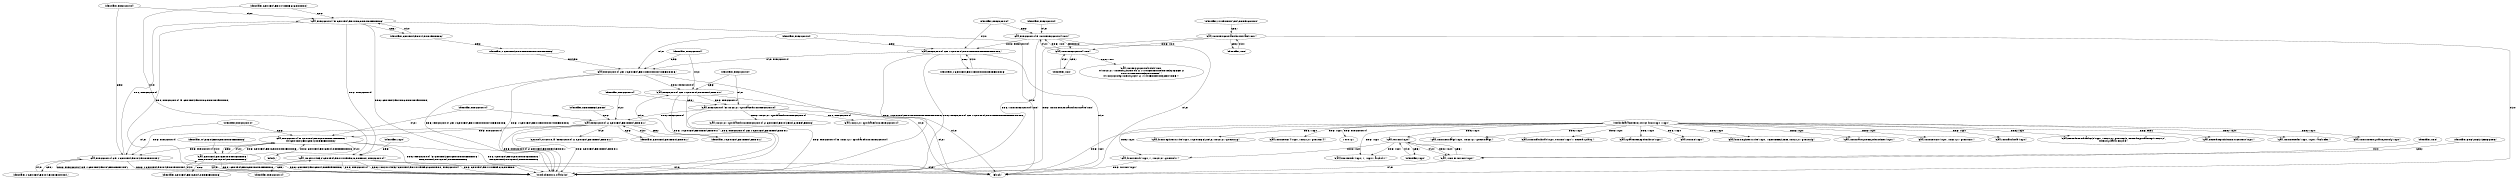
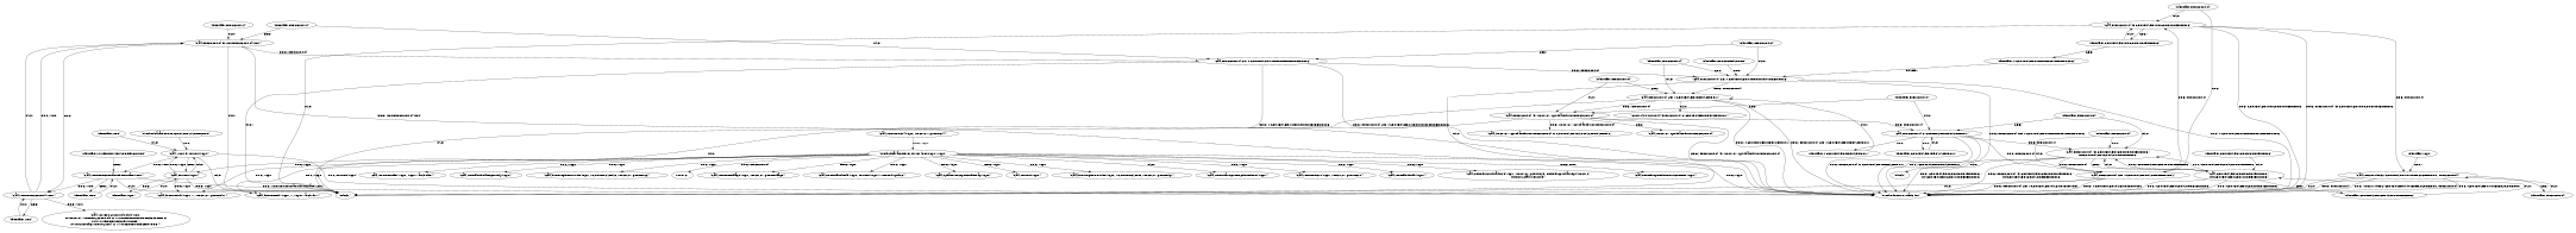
  digraph {
    n1 [label="(Call,vmcs_write32(CPU_BASED_VM_EXEC_CONTROL, exec_control))"]
    n2 [label="(Block,)"]
    n3 [label="(Identifier,exec_control)"]
    n4 [label="(MethodReturn,static int)"]
    n5 [label="(Call,exec_control |= CPU_BASED_UNCOND_IO_EXITING)"]
-   n6 [label="(Identifier,CPU_BASED_MSR_IO_EXITING)"]
+   n6 [label="(Identifier,CPU_BASED_UNCOND_IO_EXITING)"]
    n7 [label="(Identifier,~CPU_BASED_VIRTUAL_NMI_PENDING)"]
    n8 [label="(Call,exec_control &= ~CPU_BASED_USE_IO_BITMAPS)"]
-   n9 [label="(Identifier,~CPU_BASED_USE_IO_BITMAPS)"]
    n10 [label="(Call,exec_control |= CPU_BASED_CR8_LOAD_EXITING |\n\t\t\t\tCPU_BASED_CR8_STORE_EXITING)"]
    n11 [label="(Call,CPU_BASED_CR8_LOAD_EXITING |\n\t\t\t\tCPU_BASED_CR8_STORE_EXITING)"]
    n12 [label="(Block,)"]
    n13 [label="(Identifier,CPU_BASED_CR8_STORE_EXITING)"]
    n14 [label="(Call,exec_control & CPU_BASED_TPR_SHADOW)"]
    n15 [label="(ControlStructure,if (exec_control & CPU_BASED_TPR_SHADOW))"]
-   n16 [label="(Identifier,CPU_BASED_TPR_SHADOW)"]
+   n16 [label="(Identifier,CPU_BASED_REGS_SHADOW)"]
    n17 [label="(Identifier,~CPU_BASED_TPR_SHADOW)"]
    n18 [label="(Call,exec_control |= vmcs12->cpu_based_vm_exec_control)"]
    n19 [label="(Call,vmcs12->cpu_based_vm_exec_control)"]
    n20 [label="(Call,vmcs12->cpu_based_vm_exec_control & CPU_BASED_USE_TSC_OFFSETING)"]
    n21 [label="(Call,exec_control &= ~CPU_BASED_TPR_SHADOW)"]
    n22 [label="(Call,exec_control &= ~CPU_BASED_VIRTUAL_NMI_PENDING)"]
    n23 [label="(Call,exec_control &= ~CPU_BASED_VIRTUAL_INTR_PENDING)"]
-   n24 [label="(Identifier,~CPU_BASED_VIRTUAL_INTR_PENDING)"]
    n25 [label="(Call,exec_control = vmx_exec_control(vmx))"]
    n26 [label="(Call,vmx_exec_control(vmx))"]
    n27 [label="(Identifier,vmx)"]
    n28 [label="(Call,vm_entry_controls_init(vmx, \n\t\t(vmcs12->vm_entry_controls & ~VM_ENTRY_LOAD_IA32_EFER &\n\t\t\t~VM_ENTRY_IA32E_MODE) |\n\t\t(vmcs_config.vmentry_ctrl & ~VM_ENTRY_IA32E_MODE)))"]
    n29 [label="(Call,vmx_set_constant_host_state(vmx))"]
    n30 [label="(Identifier,vmx)"]
    n31 [label="(Call,*vmx = to_vmx(vcpu))"]
    n32 [label="(Call,to_vmx(vcpu))"]
    n33 [label="(Call,kvm_set_dr(vcpu, 7, vmcs12->guest_dr7))"]
    n34 [label="(Identifier,vcpu)"]
    n35 [label="(Call,kvm_set_dr(vcpu, 7, vcpu->arch.dr7))"]
    n36 [label="(MethodParameterIn,struct kvm_vcpu *vcpu)"]
    n37 [label="(Call,vmx_set_rflags(vcpu, vmcs12->guest_rflags))"]
    n38 [label="(Call,__vmx_flush_tlb(vcpu, to_vmx(vcpu)->nested.vpid02))"]
-   n39 [label="(Call,update_exception_host(vcpu))"]
+   n39 [label="(Call,update_exception_bitmap(vcpu))"]
    n40 [label="(Call,to_vmx(vcpu))"]
    n41 [label="(Call,kvm_register_write(vcpu, VCPU_REGS_RIP, vmcs12->guest_rip))"]
    n42 [label="(Call,vmx_start_preemption_timer(vcpu))"]
    n43 [label="(Call,vmx_set_cr0(vcpu, vmcs12->guest_cr0))"]
    n44 [label="(Call,vmx_flush_tlb(vcpu))"]
    n45 [label="(Call,nested_vmx_load_cr3(vcpu, vmcs12->guest_cr3, nested_cpu_has_ept(vmcs12),\n\t\t\t\tentry_failure_code))"]
    n46 [label="(Call,nested_ept_init_mmu_context(vcpu))"]
    n47 [label="(Call,vmx_set_efer(vcpu, vcpu->arch.efer))"]
-   n48 [label="(Call,vmx_vmentry_tlb_ept_only(vcpu))"]
+   n48 [label="(Call,vmx_flush_tlb_ept_only(vcpu))"]
    n49 [label="(Call,kvm_register_write(vcpu, VCPU_REGS_RSP, vmcs12->guest_rsp))"]
    n50 [label="(Call,vmx_set_cr4(vcpu, vmcs12->guest_cr4))"]
    1000121
    n52 [label="(Identifier,exec_control)"]
    n53 [label="(Identifier,exec_control)"]
-   n54 [label="(Identifier,CPU_BASED_VM_EXEC_CONTROL)"]
    n55 [label="(Identifier,VM_EXIT_MSR_STORE_COUNT)"]
    n56 [label="(Identifier,exec_control)"]
    n57 [label="(Identifier,exec_control)"]
    n58 [label="(Identifier,exec_control)"]
    n59 [label="(Identifier,exec_control)"]
    n60 [label="(Identifier,exec_control)"]
    n61 [label="(Identifier,vcpu)"]
    n62 [label="(Identifier,exec_control)"]
    n63 [label="(Identifier,exec_control)"]
    n64 [label="(Identifier,vmx)"]
-   n65 [label="(Identifier,GUEST_ES_SELECTOR)"]
-   n66 [label="(Identifier,MSR_BASED_CR8_LOAD_EXITING)"]
+   n65 [label="(MethodParameterIn,GUEST_ES_SELECTOR)"]
+   n66 [label="(Identifier,CPU_BASED_CR8_LOAD_EXITING)"]
    n67 [label="(Identifier,TPR_THRESHOLD)"]
    n1 -> n2 [label="AST: "]
    n1 -> n3 [label="CFG: "]
    n1 -> n4 [label="DDG: exec_control"]
    n1 -> n4 [label="DDG: vmcs_write32(CPU_BASED_VM_EXEC_CONTROL, exec_control)"]
    n1 -> n4 [label="DDG: CPU_BASED_VM_EXEC_CONTROL"]
    n3 -> n1 [label="AST: "]
    n5 -> n1 [label="DDG: exec_control"]
    n5 -> n2 [label="AST: "]
    n5 -> n4 [label="DDG: CPU_BASED_UNCOND_IO_EXITING"]
    n5 -> n4 [label="DDG: exec_control |= CPU_BASED_UNCOND_IO_EXITING"]
    n5 -> n6 [label="CFG: "]
    n6 -> n5 [label="AST: "]
    n6 -> n7 [label="CFG: "]
    n7 -> n22 [label="BASED: "]
    n8 -> n2 [label="AST: "]
    n8 -> n4 [label="DDG: exec_control &= ~CPU_BASED_USE_IO_BITMAPS"]
    n8 -> n4 [label="DDG: ~CPU_BASED_USE_IO_BITMAPS"]
    n8 -> n5 [label="DDG: exec_control"]
-   n8 -> n9 [label="CFG: "]
-   n9 -> n8 [label="AST: "]
    n10 -> n4 [label="DDG: CPU_BASED_CR8_LOAD_EXITING |\n\t\t\t\tCPU_BASED_CR8_STORE_EXITING"]
    n10 -> n4 [label="DDG: exec_control |= CPU_BASED_CR8_LOAD_EXITING |\n\t\t\t\tCPU_BASED_CR8_STORE_EXITING"]
    n10 -> n8 [label="DDG: exec_control"]
    n10 -> n11 [label="CFG: "]
    n10 -> n12 [label="AST: "]
    n11 -> n4 [label="DDG: CPU_BASED_CR8_STORE_EXITING"]
    n11 -> n4 [label="DDG: CPU_BASED_CR8_LOAD_EXITING"]
    n11 -> n10 [label="AST: "]
    n11 -> n10 [label="DDG: CPU_BASED_CR8_LOAD_EXITING"]
    n11 -> n10 [label="DDG: CPU_BASED_CR8_STORE_EXITING"]
    n11 -> n13 [label="CFG: "]
    n13 -> n11 [label="AST: "]
    n14 -> n4 [label="DDG: CPU_BASED_TPR_SHADOW"]
    n14 -> n4 [label="DDG: exec_control & CPU_BASED_TPR_SHADOW"]
    n14 -> n8 [label="DDG: exec_control"]
    n14 -> n10 [label="DDG: exec_control"]
-   n14 -> n15 [label="AST: "]
+   n21 -> n15 [label="AST: "]
    n14 -> n16 [label="CFG: "]
    n14 -> n17 [label="CFG: "]
    n16 -> n14 [label="AST: "]
    n17 -> n21 [label="AST: "]
    n18 -> n2 [label="AST: "]
    n18 -> n4 [label="DDG: exec_control |= vmcs12->cpu_based_vm_exec_control"]
    n18 -> n14 [label="DDG: exec_control"]
-   n18 -> n19 [label="DDG: exec_control"]
+   n18 -> n19 [label="CFG: "]
    n18 -> n20 [label="DDG: vmcs12->cpu_based_vm_exec_control"]
    n21 -> n2 [label="AST: "]
    n21 -> n4 [label="DDG: ~CPU_BASED_TPR_SHADOW"]
    n21 -> n4 [label="DDG: exec_control &= ~CPU_BASED_TPR_SHADOW"]
    n21 -> n18 [label="DDG: exec_control"]
    n22 -> n2 [label="AST: "]
    n22 -> n4 [label="DDG: ~CPU_BASED_VIRTUAL_NMI_PENDING"]
    n22 -> n4 [label="DDG: exec_control &= ~CPU_BASED_VIRTUAL_NMI_PENDING"]
    n22 -> n21 [label="DDG: exec_control"]
    n23 -> n2 [label="AST: "]
    n23 -> n4 [label="DDG: exec_control &= ~CPU_BASED_VIRTUAL_INTR_PENDING"]
    n23 -> n4 [label="DDG: ~CPU_BASED_VIRTUAL_INTR_PENDING"]
-   n23 -> n22 [label="AST: exec_control"]
-   n23 -> n24 [label="CFG: "]
-   n24 -> n23 [label="AST: "]
+   n23 -> n22 [label="DDG: exec_control"]
    n25 -> n2 [label="AST: "]
    n25 -> n4 [label="DDG: vmx_exec_control(vmx)"]
    n25 -> n23 [label="DDG: exec_control"]
-   n25 -> n26 [label="EXITING: "]
+   n25 -> n26 [label="CFG: "]
    n26 -> n25 [label="AST: "]
    n26 -> n25 [label="DDG: vmx"]
    n26 -> n27 [label="CFG: "]
    n26 -> n28 [label="DDG: vmx"]
    n27 -> n26 [label="AST: "]
    n29 -> n2 [label="AST: "]
    n29 -> n4 [label="DDG: vmx_set_constant_host_state(vmx)"]
    n29 -> n26 [label="DDG: vmx"]
    n29 -> n30 [label="CFG: "]
    n30 -> n29 [label="AST: "]
    n31 -> n2 [label="AST: "]
-   n33 -> n4 [label="DDG: to_vmx(vcpu)"]
+   n31 -> n4 [label="DDG: to_vmx(vcpu)"]
+   n31 -> n29 [label="DDG: vmx"]
    n31 -> n32 [label="CFG: "]
    n32 -> n31 [label="AST: "]
    n32 -> n31 [label="DDG: vcpu"]
    n32 -> n33 [label="DDG: vcpu"]
    n32 -> n34 [label="CFG: "]
    n32 -> n35 [label="DDG: vcpu"]
    n34 -> n32 [label="AST: "]
    n36 -> n4 [label="DDG: vcpu"]
    n36 -> n32 [label="DDG: vcpu"]
    n36 -> n33 [label="DDG: vcpu"]
    n36 -> n35 [label="DDG: vcpu"]
    n36 -> n37 [label="DDG: vcpu"]
    n36 -> n38 [label="DDG: vcpu"]
    n36 -> n39 [label="DDG: vcpu"]
    n36 -> n40 [label="DDG: vcpu"]
    n36 -> n41 [label="DDG: vcpu"]
-   n36 -> n42 [label="DDG: vcpu"]
+   n36 -> n42 [label="AST: "]
    n36 -> n43 [label="DDG: vcpu"]
    n36 -> n44 [label="DDG: vcpu"]
    n36 -> n45 [label="DDG: vcpu"]
    n36 -> n46 [label="DDG: exec"]
    n36 -> n47 [label="DDG: vcpu"]
    n36 -> n48 [label="DDG: vcpu"]
    n36 -> n49 [label="DDG: vcpu"]
-   n36 -> n50 [label="DDG: vcpu"]
+   n50 -> n36 [label="DDG: vcpu"]
    n36 -> 1000121 [label="DDG: exec_control"]
    n52 -> n5 [label="AST: "]
    n52 -> n8 [label="CFG: "]
    n53 -> n23 [label="AST: "]
    n53 -> n25 [label="CFG: "]
-   n54 -> n1 [label="AST: "]
-   n54 -> n5 [label="CFG: "]
    n55 -> n29 [label="CFG: "]
    n56 -> n18 [label="AST: "]
    n56 -> n21 [label="CFG: "]
    n57 -> n25 [label="AST: "]
    n58 -> n22 [label="AST: "]
    n58 -> n23 [label="CFG: "]
    n59 -> n10 [label="AST: "]
    n59 -> n14 [label="CFG: "]
    n60 -> n14 [label="AST: "]
    n60 -> n18 [label="CFG: "]
    n61 -> n1 [label="CFG: "]
    n62 -> n8 [label="AST: "]
    n62 -> n10 [label="CFG: "]
    n63 -> n21 [label="AST: "]
    n63 -> n22 [label="CFG: "]
    n64 -> n31 [label="AST: "]
    n65 -> n31 [label="CFG: "]
    n66 -> n11 [label="AST: "]
-   n67 -> n14 [label="CFG: "]
+   n67 -> n22 [label="CFG: "]
  }
